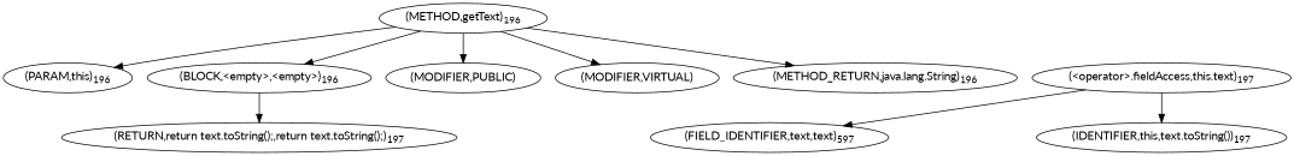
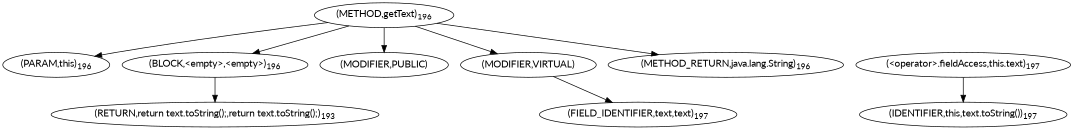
  digraph {
    fontname=Lato
    node [fontname=Lato]
    edge [fontname=Lato]
    n1 [label=<(METHOD,getText)<SUB>196</SUB>>]
    n2 [label=<(PARAM,this)<SUB>196</SUB>>]
    n3 [label=<(BLOCK,&lt;empty&gt;,&lt;empty&gt;)<SUB>196</SUB>>]
    n4 [label=<(MODIFIER,PUBLIC)>]
    n5 [label=<(MODIFIER,VIRTUAL)>]
    n6 [label=<(METHOD_RETURN,java.lang.String)<SUB>196</SUB>>]
-   n7 [label=<(RETURN,return text.toString();,return text.toString();)<SUB>197</SUB>>]
+   n7 [label=<(RETURN,return text.toString();,return text.toString();)<SUB>193</SUB>>]
    n8 [label=<(&lt;operator&gt;.fieldAccess,this.text)<SUB>197</SUB>>]
    n9 [label=<(IDENTIFIER,this,text.toString())<SUB>197</SUB>>]
-   n10 [label=<(FIELD_IDENTIFIER,text,text)<SUB>597</SUB>>]
+   n10 [label=<(FIELD_IDENTIFIER,text,text)<SUB>197</SUB>>]
    n1 -> n2
    n1 -> n3
    n1 -> n4
    n1 -> n5
    n1 -> n6
    n3 -> n7
    n8 -> n9
-   n8 -> n10
+   n5 -> n10
  }
